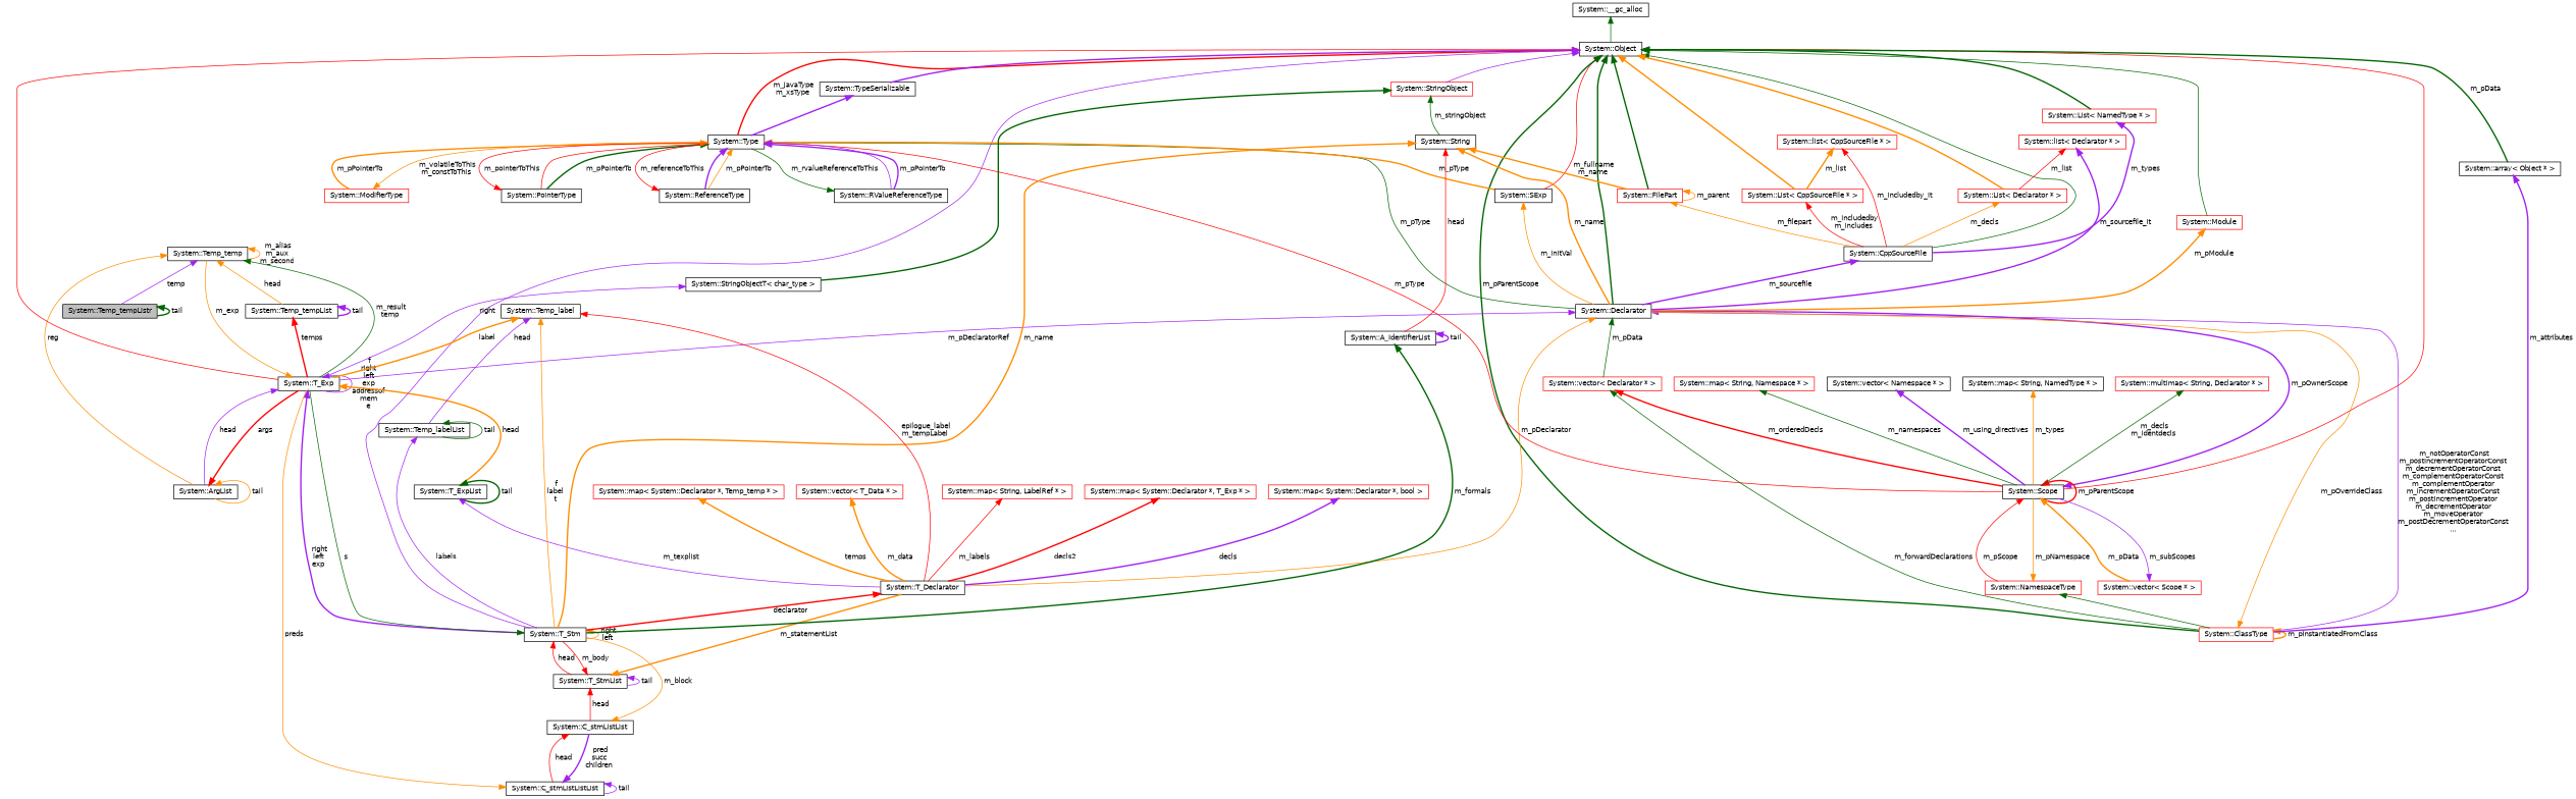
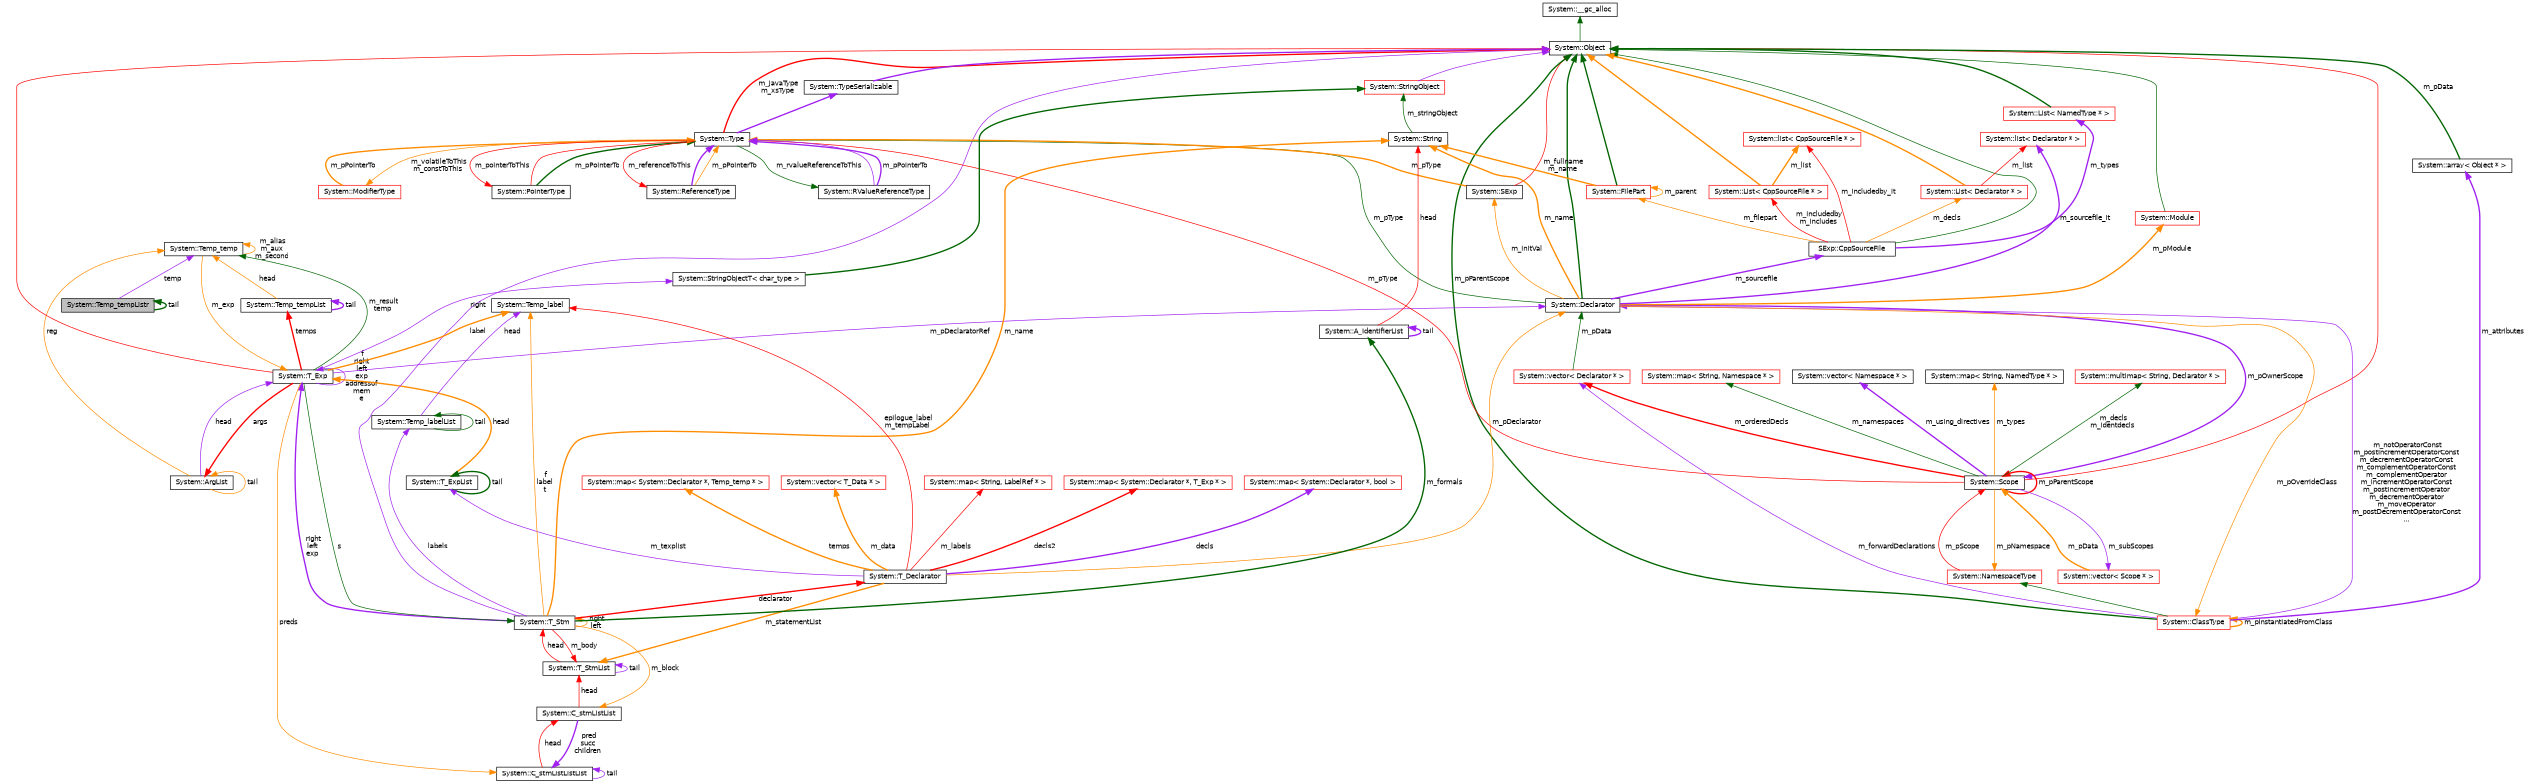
  digraph {
    node [color=black fillcolor=white fontname=Helvetica fontsize=10 shape=record style=filled]
    edge [color=darkorange dir=back fontname=Helvetica fontsize=10 labelfontname=Helvetica labelfontsize=10 style=solid]
    n1 [fillcolor=grey75 fontcolor=black height=0.2 label="System::Temp_tempListr" width=0.4]
    n2 [height=0.2 label="System::Temp_temp" width=0.4]
    n3 [height=0.2 label="System::T_Exp" width=0.4]
    n4 [height=0.2 label="System::Temp_tempList" width=0.4]
    n5 [height=0.2 label="System::ArgList" width=0.4]
    n6 [height=0.2 label="System::T_Stm" width=0.4]
    n7 [height=0.2 label="System::T_ExpList" width=0.4]
    n8 [height=0.2 label="System::T_StmList" width=0.4]
    n9 [height=0.2 label="System::T_Declarator" width=0.4]
    n10 [height=0.2 label="System::Object" width=0.4]
    n11 [height=0.2 label="System::Declarator" width=0.4]
    n12 [height=0.2 label="System::Type" width=0.4]
    n13 [height=0.2 label="System::TypeSerializable" width=0.4]
    n14 [height=0.2 label="System::Scope" width=0.4]
    n15 [height=0.2 label="System::SExp" width=0.4]
-   n16 [height=0.2 label="System::CppSourceFile" width=0.4]
+   n16 [height=0.2 label="SExp::CppSourceFile" width=0.4]
    n17 [color=red height=0.2 label="System::FilePart" width=0.4]
    n18 [color=red height=0.2 label="System::StringObject" width=0.4]
    n19 [color=red height=0.2 label="System::List\< NamedType * \>" width=0.4]
    n20 [color=red height=0.2 label="System::List\< CppSourceFile * \>" width=0.4]
    n21 [color=red height=0.2 label="System::List\< Declarator * \>" width=0.4]
    n22 [color=red height=0.2 label="System::ClassType" width=0.4]
    n23 [height=0.2 label="System::array\< Object * \>" width=0.4]
    n24 [color=red height=0.2 label="System::Module" width=0.4]
    n25 [color=red height=0.2 label="System::vector\< Declarator * \>" width=0.4]
    n26 [height=0.2 label="System::PointerType" width=0.4]
    n27 [height=0.2 label="System::ReferenceType" width=0.4]
    n28 [height=0.2 label="System::RValueReferenceType" width=0.4]
    n29 [color=red height=0.2 label="System::ModifierType" width=0.4]
    n30 [color=red height=0.2 label="System::vector\< Scope * \>" width=0.4]
    n31 [color=red height=0.2 label="System::NamespaceType" width=0.4]
    n32 [height=0.2 label="System::String" width=0.4]
    n33 [height=0.2 label="System::StringObjectT\< char_type \>" width=0.4]
    n34 [height=0.2 label="System::__gc_alloc" width=0.4]
    n35 [height=0.2 label="System::C_stmListListList" width=0.4]
    n36 [height=0.2 label="System::C_stmListList" width=0.4]
    n37 [height=0.2 label="System::Temp_labelList" width=0.4]
    n38 [height=0.2 label="System::Temp_label" width=0.4]
    n39 [color=red height=0.2 label="System::map\< System::Declarator *, bool \>" width=0.4]
    n40 [color=red height=0.2 label="System::multimap\< String, Declarator * \>" width=0.4]
    n41 [color=red height=0.2 label="System::map\< String, Namespace * \>" width=0.4]
    n42 [height=0.2 label="System::vector\< Namespace * \>" width=0.4]
    n43 [height=0.2 label="System::map\< String, NamedType * \>" width=0.4]
    n44 [height=0.2 label="System::A_IdentifierList" width=0.4]
    n45 [color=red height=0.2 label="System::list\< CppSourceFile * \>" width=0.4]
    n46 [color=red height=0.2 label="System::list\< Declarator * \>" width=0.4]
    n47 [color=red height=0.2 label="System::map\< System::Declarator *, Temp_temp * \>" width=0.4]
    n48 [color=red height=0.2 label="System::vector\< T_Data * \>" width=0.4]
    n49 [color=red height=0.2 label="System::map\< String, LabelRef * \>" width=0.4]
    n50 [color=red height=0.2 label="System::map\< System::Declarator *, T_Exp * \>" width=0.4]
    n1 -> n1 [color=darkgreen label=" tail" style=bold]
    n2 -> n1 [color=purple label=" temp"]
    n2 -> n2 [label=" m_alias\nm_aux\nm_second"]
    n2 -> n3 [color=darkgreen label=" m_result\ntemp"]
    n2 -> n4 [label=" head"]
    n2 -> n5 [label=" reg"]
    n3 -> n2 [label=" m_exp"]
    n3 -> n3 [color=purple label=" f\nright\nleft\nexp\naddressof\nmem\ne"]
    n3 -> n5 [color=purple label=" head"]
    n3 -> n6 [color=purple label=" right\nleft\nexp" style=bold]
    n3 -> n7 [label=" head" style=bold]
    n4 -> n3 [color=red label=" temps" style=bold]
    n4 -> n4 [color=purple label=" tail" style=bold]
    n5 -> n3 [color=red label=" args" style=bold]
    n5 -> n5 [label=" tail"]
    n6 -> n3 [color=darkgreen label=" s"]
    n6 -> n6 [label=" right\nleft"]
    n6 -> n8 [color=red label=" head"]
    n7 -> n7 [color=darkgreen label=" tail" style=bold]
    n7 -> n9 [color=purple label=" m_texplist"]
    n8 -> n6 [color=red label=" m_body"]
    n8 -> n8 [color=purple label=" tail"]
    n8 -> n9 [label=" m_statementList" style=bold]
    n8 -> n36 [color=red label=" head"]
    n9 -> n6 [color=red label=" declarator" style=bold]
    n10 -> n3 [color=red]
    n10 -> n6 [color=purple]
    n10 -> n11 [color=darkgreen style=bold]
    n10 -> n12 [color=red label=" m_javaType\nm_xsType" style=bold]
    n10 -> n13 [color=purple style=bold]
    n10 -> n14 [color=red]
    n10 -> n15 [color=red]
    n10 -> n16 [color=darkgreen]
    n10 -> n17 [color=darkgreen style=bold]
    n10 -> n18 [color=purple]
    n10 -> n19 [color=darkgreen style=bold]
    n10 -> n20 [style=bold]
    n10 -> n21 [style=bold]
    n10 -> n22 [color=darkgreen label=" m_pParentScope" style=bold]
    n10 -> n23 [color=darkgreen label=" m_pData" style=bold]
    n10 -> n24 [color=darkgreen]
    n11 -> n3 [color=purple label=" m_pDeclaratorRef"]
    n11 -> n9 [label=" m_pDeclarator"]
    n11 -> n22 [color=purple label=" m_notOperatorConst\nm_postIncrementOperatorConst\nm_decrementOperatorConst\nm_complementOperatorConst\nm_complementOperator\nm_incrementOperatorConst\nm_postIncrementOperator\nm_decrementOperator\nm_moveOperator\nm_postDecrementOperatorConst\n..."]
    n11 -> n25 [color=darkgreen label=" m_pData"]
    n12 -> n11 [color=darkgreen label=" m_pType"]
    n12 -> n14 [color=red label=" m_pType"]
    n12 -> n15 [label=" m_pType" style=bold]
    n12 -> n26 [color=red]
    n12 -> n26 [color=darkgreen label=" m_pPointerTo" style=bold]
    n12 -> n27 [color=purple style=bold]
    n12 -> n27 [label=" m_pPointerTo"]
    n12 -> n28 [color=purple]
    n12 -> n28 [color=purple label=" m_pPointerTo" style=bold]
    n12 -> n29 [label=" m_pPointerTo" style=bold]
    n13 -> n12 [color=purple style=bold]
    n14 -> n11 [color=purple label=" m_pOwnerScope" style=bold]
    n14 -> n14 [color=red label=" m_pParentScope" style=bold]
    n14 -> n30 [label=" m_pData" style=bold]
    n14 -> n31 [color=red label=" m_pScope"]
    n15 -> n11 [label=" m_initVal"]
    n16 -> n11 [color=purple label=" m_sourcefile" style=bold]
    n17 -> n16 [label=" m_filepart"]
    n17 -> n17 [label=" m_parent"]
    n18 -> n32 [color=darkgreen label=" m_stringObject"]
    n18 -> n33 [color=darkgreen style=bold]
    n19 -> n16 [color=purple label=" m_types" style=bold]
    n20 -> n16 [color=red label=" m_includedby\nm_includes"]
    n21 -> n16 [label=" m_decls"]
    n22 -> n11 [label=" m_pOverrideClass"]
    n22 -> n22 [label=" m_pInstantiatedFromClass" style=bold]
    n23 -> n22 [color=purple label=" m_attributes" style=bold]
    n24 -> n11 [label=" m_pModule" style=bold]
    n25 -> n14 [color=red label=" m_orderedDecls" style=bold]
-   n25 -> n22 [color=darkgreen label=" m_forwardDeclarations"]
+   n25 -> n22 [color=purple label=" m_forwardDeclarations"]
    n26 -> n12 [color=red label=" m_pointerToThis"]
    n27 -> n12 [color=red label=" m_referenceToThis"]
    n28 -> n12 [color=darkgreen label=" m_rvalueReferenceToThis"]
    n29 -> n12 [label=" m_volatileToThis\nm_constToThis"]
    n30 -> n14 [color=purple label=" m_subScopes"]
    n31 -> n14 [label=" m_pNamespace"]
    n31 -> n22 [color=darkgreen]
    n32 -> n6 [label=" m_name" style=bold]
    n32 -> n11 [label=" m_name" style=bold]
    n32 -> n17 [label=" m_fullname\nm_name" style=bold]
    n32 -> n44 [color=red label=" head"]
    n33 -> n3 [color=purple label=" right"]
    n34 -> n10 [color=darkgreen]
    n35 -> n3 [label=" preds"]
    n35 -> n35 [color=purple label=" tail"]
    n35 -> n36 [color=purple label=" pred\nsucc\nchildren" style=bold]
    n36 -> n6 [label=" m_block"]
    n36 -> n35 [color=red label=" head"]
    n37 -> n6 [color=purple label=" labels"]
    n37 -> n37 [color=darkgreen label=" tail"]
    n38 -> n3 [label=" label" style=bold]
    n38 -> n6 [label=" f\nlabel\nt"]
    n38 -> n9 [color=red label=" epilogue_label\nm_tempLabel"]
    n38 -> n37 [color=purple label=" head"]
    n39 -> n9 [color=purple label=" decls" style=bold]
    n40 -> n14 [color=darkgreen label=" m_decls\nm_identdecls"]
    n41 -> n14 [color=darkgreen label=" m_namespaces"]
    n42 -> n14 [color=purple label=" m_using_directives" style=bold]
    n43 -> n14 [label=" m_types"]
    n44 -> n6 [color=darkgreen label=" m_formals" style=bold]
    n44 -> n44 [color=purple label=" tail" style=bold]
    n45 -> n16 [color=red label=" m_includedby_it"]
    n45 -> n20 [label=" m_list" style=bold]
    n46 -> n11 [color=purple label=" m_sourcefile_it" style=bold]
    n46 -> n21 [color=red label=" m_list"]
    n47 -> n9 [label=" temps" style=bold]
    n48 -> n9 [label=" m_data" style=bold]
    n49 -> n9 [color=red label=" m_labels"]
    n50 -> n9 [color=red label=" decls2" style=bold]
  }
